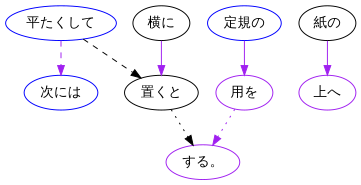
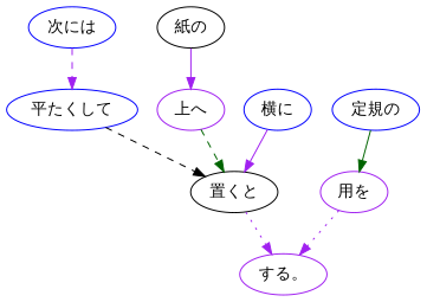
  digraph {
    node [color=blue]
    edge [color=purple style=dashed]
    n1 [label="次には"]
    n2 [label="平たくして"]
    n3 [color=black label="置くと"]
    n4 [color=purple label="する。"]
    n5 [color=black label="紙の"]
    n6 [color=purple label="上へ"]
-   n7 [color=black label="横に"]
+   n7 [label="横に"]
    n8 [label="定規の"]
    n9 [color=purple label="用を"]
-   n2 -> n1
+   n1 -> n2
    n2 -> n3 [color=black]
-   n3 -> n4 [color=black style=dotted]
+   n3 -> n4 [style=dotted]
    n5 -> n6 [style=solid]
+   n6 -> n3 [color=darkgreen]
    n7 -> n3 [style=solid]
-   n8 -> n9 [style=solid]
+   n8 -> n9 [color=darkgreen style=solid]
    n9 -> n4 [style=dotted]
  }
